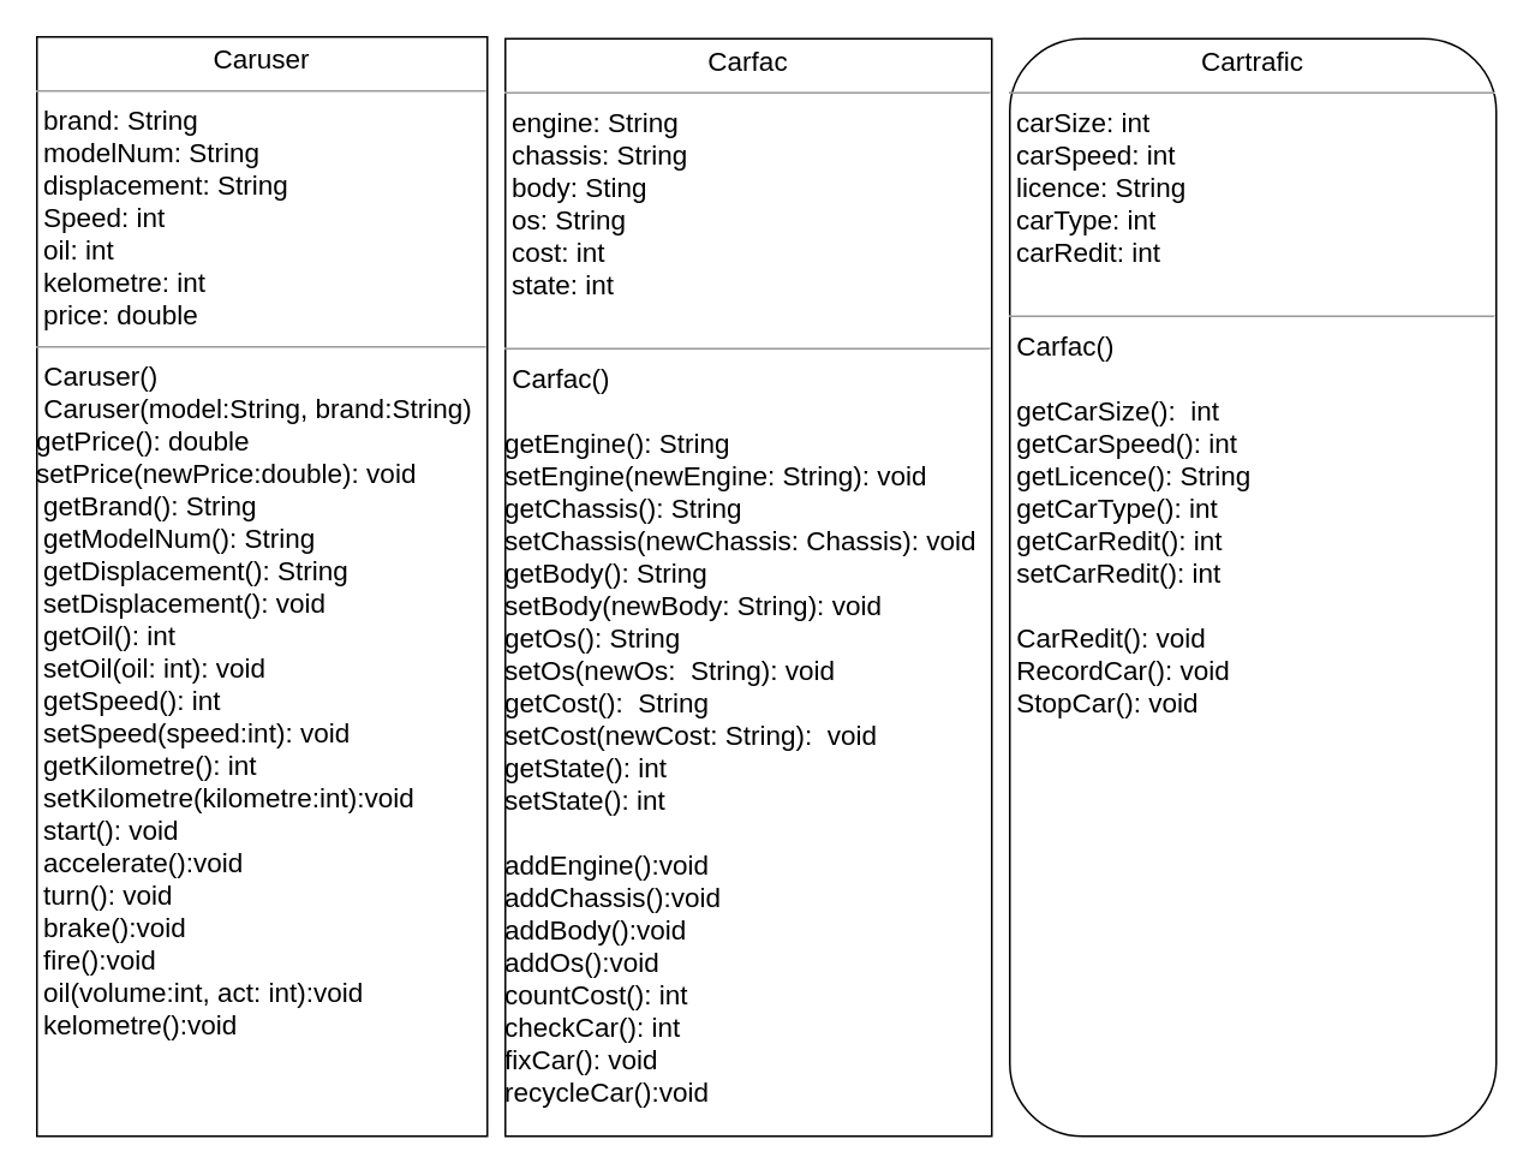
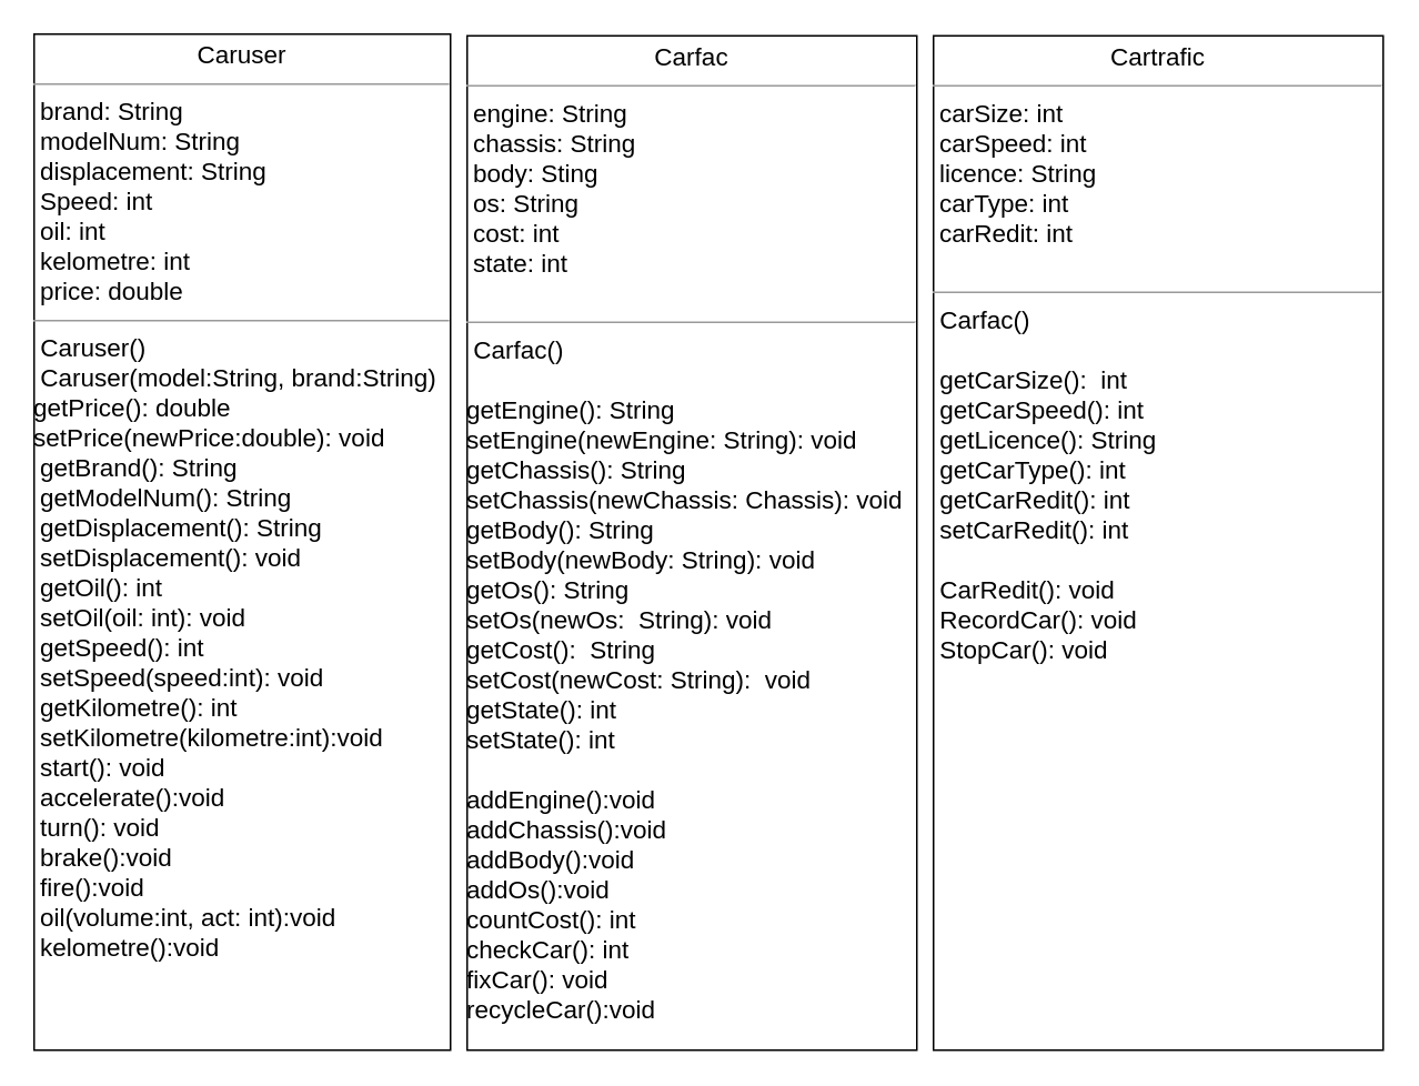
  <mxCell id="0" />
  <mxCell id="1" parent="0" />
  <mxCell id="2" value="&lt;p style=&quot;margin: 4px 0px 0px ; text-align: center ; font-size: 15px&quot;&gt;Caruser&lt;/p&gt;&lt;hr size=&quot;1&quot; style=&quot;font-size: 15px&quot;&gt;&lt;p style=&quot;margin: 0px 0px 0px 4px ; font-size: 15px&quot;&gt;brand: String&lt;/p&gt;&lt;p style=&quot;margin: 0px 0px 0px 4px ; font-size: 15px&quot;&gt;modelNum: String&lt;/p&gt;&lt;p style=&quot;margin: 0px 0px 0px 4px ; font-size: 15px&quot;&gt;displacement: String&lt;/p&gt;&lt;p style=&quot;margin: 0px 0px 0px 4px ; font-size: 15px&quot;&gt;Speed: int&lt;/p&gt;&lt;p style=&quot;margin: 0px 0px 0px 4px ; font-size: 15px&quot;&gt;oil: int&lt;/p&gt;&lt;p style=&quot;margin: 0px 0px 0px 4px ; font-size: 15px&quot;&gt;kelometre: int&lt;/p&gt;&lt;p style=&quot;margin: 0px 0px 0px 4px ; font-size: 15px&quot;&gt;price: double&lt;/p&gt;&lt;hr size=&quot;1&quot; style=&quot;font-size: 15px&quot;&gt;&lt;font style=&quot;font-size: 15px&quot;&gt;&amp;nbsp;Caruser()&lt;br&gt;&amp;nbsp;Caruser(model:String, brand:String)&lt;br&gt;getPrice(): double&lt;br&gt;setPrice(newPrice:double): void&amp;nbsp;&lt;br&gt;&lt;/font&gt;&lt;p style=&quot;margin: 0px 0px 0px 4px ; font-size: 15px&quot;&gt;getBrand(): String&lt;/p&gt;&lt;p style=&quot;margin: 0px 0px 0px 4px ; font-size: 15px&quot;&gt;getModelNum(): String&lt;/p&gt;&lt;p style=&quot;margin: 0px 0px 0px 4px ; font-size: 15px&quot;&gt;getDisplacement(): String&lt;/p&gt;&lt;p style=&quot;margin: 0px 0px 0px 4px ; font-size: 15px&quot;&gt;setDisplacement(): void&lt;/p&gt;&lt;p style=&quot;margin: 0px 0px 0px 4px ; font-size: 15px&quot;&gt;getOil(): int&lt;/p&gt;&lt;p style=&quot;margin: 0px 0px 0px 4px ; font-size: 15px&quot;&gt;setOil(oil: int): void&lt;/p&gt;&lt;p style=&quot;margin: 0px 0px 0px 4px ; font-size: 15px&quot;&gt;getSpeed(): int&lt;/p&gt;&lt;p style=&quot;margin: 0px 0px 0px 4px ; font-size: 15px&quot;&gt;setSpeed(speed:int): void&lt;/p&gt;&lt;p style=&quot;margin: 0px 0px 0px 4px ; font-size: 15px&quot;&gt;getKilometre(): int&lt;/p&gt;&lt;p style=&quot;margin: 0px 0px 0px 4px ; font-size: 15px&quot;&gt;setKilometre(kilometre:int):void&lt;/p&gt;&lt;p style=&quot;margin: 0px 0px 0px 4px ; font-size: 15px&quot;&gt;start(): void&lt;/p&gt;&lt;p style=&quot;margin: 0px 0px 0px 4px ; font-size: 15px&quot;&gt;accelerate():void&lt;/p&gt;&lt;p style=&quot;margin: 0px 0px 0px 4px ; font-size: 15px&quot;&gt;turn(): void&lt;/p&gt;&lt;p style=&quot;margin: 0px 0px 0px 4px ; font-size: 15px&quot;&gt;brake():void&lt;/p&gt;&lt;p style=&quot;margin: 0px 0px 0px 4px ; font-size: 15px&quot;&gt;fire():void&lt;/p&gt;&lt;p style=&quot;margin: 0px 0px 0px 4px ; font-size: 15px&quot;&gt;oil(volume:int, act: int):void&lt;/p&gt;&lt;p style=&quot;margin: 0px 0px 0px 4px ; font-size: 15px&quot;&gt;kelometre():void&lt;/p&gt;" style="verticalAlign=top;align=left;overflow=fill;fontSize=12;fontFamily=Helvetica;html=1;shadow=0;comic=0;labelBackgroundColor=none;strokeWidth=1;" vertex="1" parent="1"><mxGeometry x="20" y="20" width="250" height="610" as="geometry" /></mxCell>
  <mxCell id="3" value="&lt;p style=&quot;margin: 4px 0px 0px ; text-align: center ; font-size: 15px&quot;&gt;Carfac&lt;/p&gt;&lt;hr size=&quot;1&quot; style=&quot;font-size: 15px&quot;&gt;&lt;p style=&quot;margin: 0px 0px 0px 4px ; font-size: 15px&quot;&gt;&lt;span&gt;engine: String&lt;/span&gt;&lt;br&gt;&lt;/p&gt;&lt;p style=&quot;margin: 0px 0px 0px 4px&quot;&gt;&lt;span style=&quot;font-size: 15px&quot;&gt;chassis: String&lt;/span&gt;&lt;br&gt;&lt;/p&gt;&lt;p style=&quot;margin: 0px 0px 0px 4px&quot;&gt;&lt;span style=&quot;font-size: 15px&quot;&gt;body: Sting&lt;/span&gt;&lt;/p&gt;&lt;p style=&quot;margin: 0px 0px 0px 4px&quot;&gt;&lt;span style=&quot;font-size: 15px&quot;&gt;os: String&lt;/span&gt;&lt;/p&gt;&lt;p style=&quot;margin: 0px 0px 0px 4px&quot;&gt;&lt;span style=&quot;font-size: 15px&quot;&gt;cost: int&lt;/span&gt;&lt;/p&gt;&lt;p style=&quot;margin: 0px 0px 0px 4px&quot;&gt;&lt;span style=&quot;font-size: 15px&quot;&gt;state: int&lt;/span&gt;&lt;/p&gt;&lt;p style=&quot;margin: 0px 0px 0px 4px ; font-size: 15px&quot;&gt;&lt;br&gt;&lt;/p&gt;&lt;hr size=&quot;1&quot; style=&quot;font-size: 15px&quot;&gt;&lt;font style=&quot;font-size: 15px&quot;&gt;&amp;nbsp;Carfac()&lt;br&gt;&lt;br&gt;getEngine(): String&lt;br&gt;setEngine(newEngine: String): void&lt;br&gt;getChassis(): String&lt;br&gt;setChassis(newChassis: Chassis): void&lt;br&gt;getBody(): String&lt;br&gt;setBody(newBody: String): void&lt;br&gt;getOs(): String&lt;br&gt;setOs(newOs:&amp;nbsp; String): void&lt;br&gt;getCost():&amp;nbsp; String&lt;br&gt;setCost(newCost: String):&amp;nbsp; void&lt;br&gt;getState(): int&lt;br&gt;setState(): int&lt;br&gt;&lt;br&gt;addEngine():void&lt;br&gt;addChassis():void&lt;br&gt;addBody():void&lt;br&gt;addOs():void&lt;br&gt;countCost(): int&lt;br&gt;checkCar(): int&lt;br&gt;fixCar(): void&lt;br&gt;recycleCar():void&lt;br&gt;&lt;br&gt;&lt;br&gt;&lt;/font&gt;" style="verticalAlign=top;align=left;overflow=fill;fontSize=12;fontFamily=Helvetica;html=1;shadow=0;comic=0;labelBackgroundColor=none;strokeWidth=1;" vertex="1" parent="1"><mxGeometry x="280" y="21" width="270" height="609" as="geometry" /></mxCell>
- <mxCell id="4" value="&lt;p style=&quot;margin: 4px 0px 0px ; text-align: center ; font-size: 15px&quot;&gt;Cartrafic&lt;/p&gt;&lt;hr size=&quot;1&quot; style=&quot;font-size: 15px&quot;&gt;&lt;p style=&quot;margin: 0px 0px 0px 4px ; font-size: 15px&quot;&gt;carSize: int&lt;/p&gt;&lt;p style=&quot;margin: 0px 0px 0px 4px ; font-size: 15px&quot;&gt;carSpeed: int&lt;/p&gt;&lt;p style=&quot;margin: 0px 0px 0px 4px ; font-size: 15px&quot;&gt;licence: String&lt;/p&gt;&lt;p style=&quot;margin: 0px 0px 0px 4px ; font-size: 15px&quot;&gt;carType: int&lt;/p&gt;&lt;p style=&quot;margin: 0px 0px 0px 4px ; font-size: 15px&quot;&gt;carRedit: int&lt;/p&gt;&lt;p style=&quot;margin: 0px 0px 0px 4px ; font-size: 15px&quot;&gt;&lt;br&gt;&lt;/p&gt;&lt;hr size=&quot;1&quot; style=&quot;font-size: 15px&quot;&gt;&lt;font style=&quot;font-size: 15px&quot;&gt;&amp;nbsp;Carfac()&lt;br&gt;&lt;br&gt;&amp;nbsp;getCarSize():&amp;nbsp; int&lt;br&gt;&amp;nbsp;getCarSpeed(): int&lt;br&gt;&amp;nbsp;getLicence(): String&lt;br&gt;&amp;nbsp;getCarType(): int&amp;nbsp;&lt;br&gt;&amp;nbsp;getCarRedit(): int&lt;br&gt;&amp;nbsp;setCarRedit(): int&lt;br&gt;&amp;nbsp;&lt;br&gt;&amp;nbsp;CarRedit(): void&lt;br&gt;&amp;nbsp;RecordCar(): void&lt;br&gt;&amp;nbsp;StopCar(): void&lt;br&gt;&amp;nbsp;&lt;br&gt;&lt;/font&gt;" style="verticalAlign=top;align=left;overflow=fill;fontSize=12;fontFamily=Helvetica;html=1;shadow=0;comic=0;labelBackgroundColor=none;strokeWidth=1;rounded=1;" vertex="1" parent="1"><mxGeometry x="560" y="21" width="270" height="609" as="geometry" /></mxCell>
+ <mxCell id="4" value="&lt;p style=&quot;margin: 4px 0px 0px ; text-align: center ; font-size: 15px&quot;&gt;Cartrafic&lt;/p&gt;&lt;hr size=&quot;1&quot; style=&quot;font-size: 15px&quot;&gt;&lt;p style=&quot;margin: 0px 0px 0px 4px ; font-size: 15px&quot;&gt;carSize: int&lt;/p&gt;&lt;p style=&quot;margin: 0px 0px 0px 4px ; font-size: 15px&quot;&gt;carSpeed: int&lt;/p&gt;&lt;p style=&quot;margin: 0px 0px 0px 4px ; font-size: 15px&quot;&gt;licence: String&lt;/p&gt;&lt;p style=&quot;margin: 0px 0px 0px 4px ; font-size: 15px&quot;&gt;carType: int&lt;/p&gt;&lt;p style=&quot;margin: 0px 0px 0px 4px ; font-size: 15px&quot;&gt;carRedit: int&lt;/p&gt;&lt;p style=&quot;margin: 0px 0px 0px 4px ; font-size: 15px&quot;&gt;&lt;br&gt;&lt;/p&gt;&lt;hr size=&quot;1&quot; style=&quot;font-size: 15px&quot;&gt;&lt;font style=&quot;font-size: 15px&quot;&gt;&amp;nbsp;Carfac()&lt;br&gt;&lt;br&gt;&amp;nbsp;getCarSize():&amp;nbsp; int&lt;br&gt;&amp;nbsp;getCarSpeed(): int&lt;br&gt;&amp;nbsp;getLicence(): String&lt;br&gt;&amp;nbsp;getCarType(): int&amp;nbsp;&lt;br&gt;&amp;nbsp;getCarRedit(): int&lt;br&gt;&amp;nbsp;setCarRedit(): int&lt;br&gt;&amp;nbsp;&lt;br&gt;&amp;nbsp;CarRedit(): void&lt;br&gt;&amp;nbsp;RecordCar(): void&lt;br&gt;&amp;nbsp;StopCar(): void&lt;br&gt;&amp;nbsp;&lt;br&gt;&lt;/font&gt;" style="verticalAlign=top;align=left;overflow=fill;fontSize=12;fontFamily=Helvetica;html=1;shadow=0;comic=0;labelBackgroundColor=none;strokeWidth=1;" vertex="1" parent="1"><mxGeometry x="560" y="21" width="270" height="609" as="geometry" /></mxCell>
